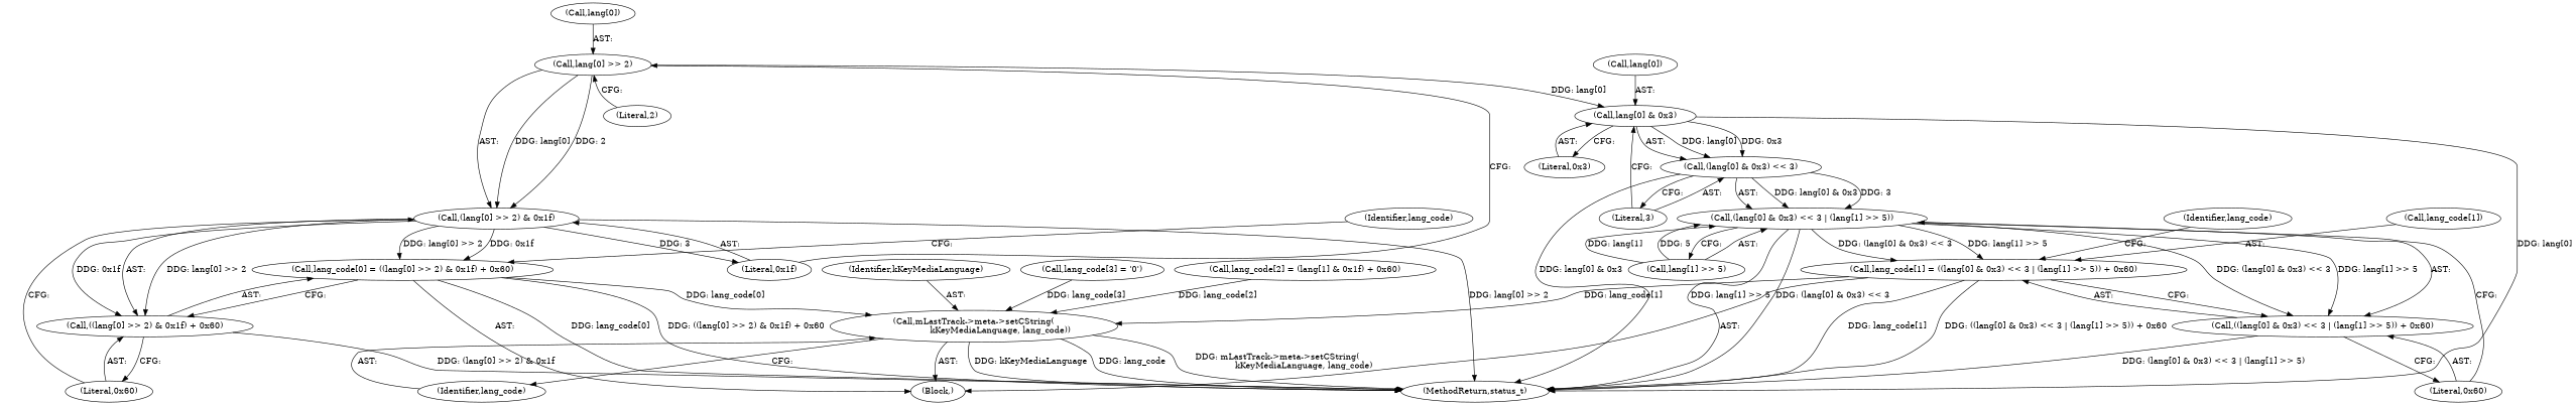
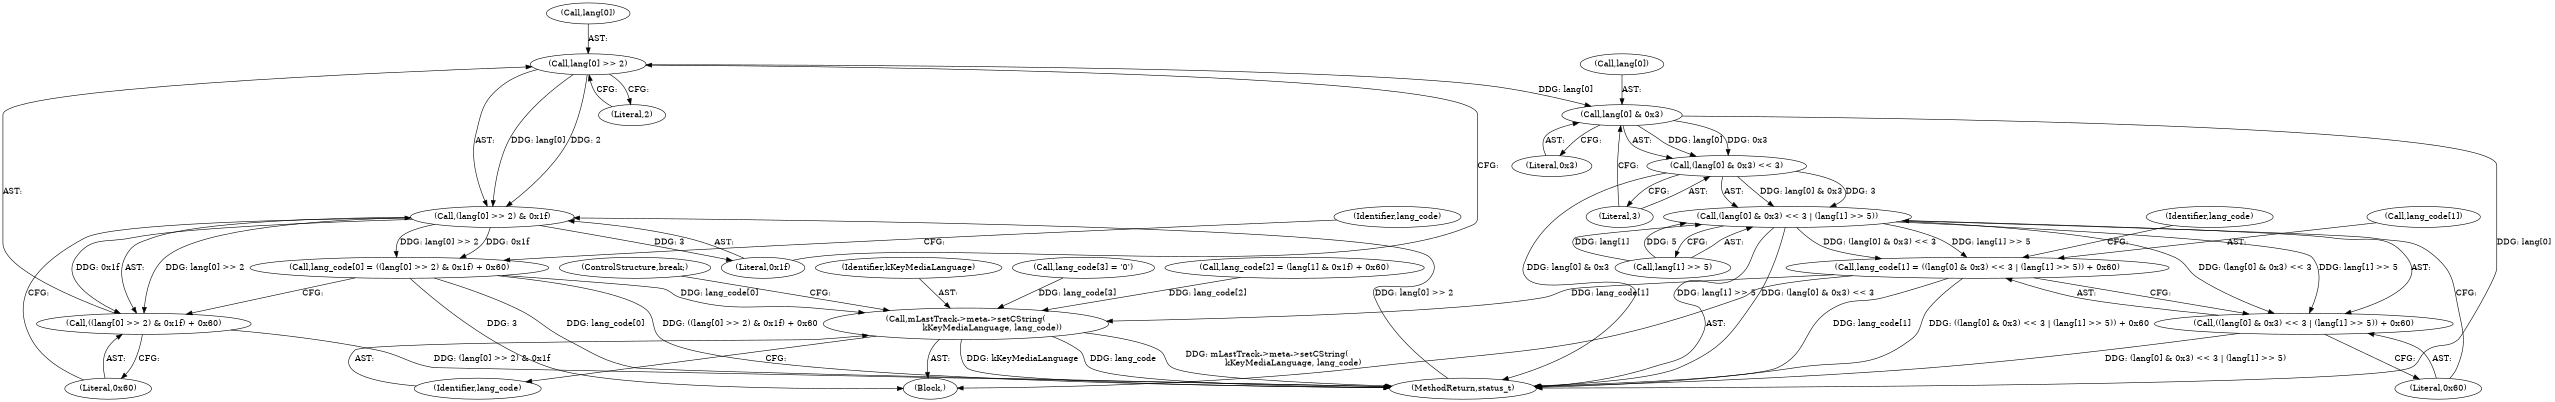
  digraph {
    n1 [label="(Call,lang[0] >> 2)"]
    n2 [label="(Call,(lang[0] >> 2) & 0x1f)"]
    n3 [label="(Call,lang[0] & 0x3)"]
    n4 [label="(Literal,2)"]
    n5 [label="(Call,lang_code[0] = ((lang[0] >> 2) & 0x1f) + 0x60)"]
    n6 [label="(Call,((lang[0] >> 2) & 0x1f) + 0x60)"]
    n7 [label="(MethodReturn,status_t)"]
    n8 [label="(Literal,0x1f)"]
    n9 [label="(Call,(lang[0] & 0x3) << 3)"]
    n10 [label="(Literal,0x3)"]
    n11 [label="(Call,mLastTrack->meta->setCString(\n                    kKeyMediaLanguage, lang_code))"]
    n12 [label="(Block,)"]
    n13 [label="(Literal,0x60)"]
    n14 [label="(Identifier,lang_code)"]
    n15 [label="(Call,(lang[0] & 0x3) << 3 | (lang[1] >> 5))"]
    n16 [label="(Literal,3)"]
    n17 [label="(Call,lang_code[1] = ((lang[0] & 0x3) << 3 | (lang[1] >> 5)) + 0x60)"]
    n18 [label="(Call,((lang[0] & 0x3) << 3 | (lang[1] >> 5)) + 0x60)"]
    n19 [label="(Call,lang[1] >> 5)"]
    n20 [label="(Literal,0x60)"]
+   n21 [label="(ControlStructure,break;)"]
    n22 [label="(Identifier,kKeyMediaLanguage)"]
    n23 [label="(Call,lang_code[3] = '\0')"]
    n24 [label="(Call,lang_code[2] = (lang[1] & 0x1f) + 0x60)"]
    n25 [label="(Call,lang_code[1])"]
    n26 [label="(Call,lang[0])"]
    n27 [label="(Call,lang[0])"]
    n28 [label="(Identifier,lang_code)"]
    n29 [label="(Identifier,lang_code)"]
    n1 -> n2 [label="AST: "]
    n1 -> n2 [label="DDG: lang[0]"]
    n1 -> n2 [label="DDG: 2"]
    n1 -> n3 [label="DDG: lang[0]"]
+   n1 -> n4 [label="CFG: "]
    n2 -> n5 [label="DDG: lang[0] >> 2"]
    n2 -> n5 [label="DDG: 0x1f"]
    n2 -> n6 [label="AST: "]
    n2 -> n6 [label="DDG: lang[0] >> 2"]
    n2 -> n6 [label="DDG: 0x1f"]
-   n2 -> n7 [label="DDG: lang[0] >> 2"]
+   n7 -> n2 [label="DDG: lang[0] >> 2"]
    n2 -> n8 [label="DDG: 3"]
    n3 -> n7 [label="DDG: lang[0]"]
    n3 -> n9 [label="AST: "]
    n3 -> n9 [label="DDG: lang[0]"]
    n3 -> n9 [label="DDG: 0x3"]
    n3 -> n10 [label="CFG: "]
    n4 -> n1 [label="CFG: "]
    n5 -> n6 [label="CFG: "]
    n5 -> n7 [label="DDG: lang_code[0]"]
    n5 -> n7 [label="DDG: ((lang[0] >> 2) & 0x1f) + 0x60"]
    n5 -> n11 [label="DDG: lang_code[0]"]
-   n5 -> n12 [label="AST: "]
-   n6 -> n5 [label="AST: "]
+   n5 -> n12 [label="DDG: 3"]
+   n6 -> n1 [label="AST: "]
    n6 -> n7 [label="DDG: (lang[0] >> 2) & 0x1f"]
    n6 -> n13 [label="CFG: "]
    n8 -> n1 [label="CFG: "]
    n8 -> n2 [label="AST: "]
    n9 -> n7 [label="DDG: lang[0] & 0x3"]
    n9 -> n15 [label="AST: "]
    n9 -> n15 [label="DDG: lang[0] & 0x3"]
    n9 -> n15 [label="DDG: 3"]
    n9 -> n16 [label="CFG: "]
    n10 -> n3 [label="AST: "]
    n11 -> n7 [label="DDG: mLastTrack->meta->setCString(\n                    kKeyMediaLanguage, lang_code)"]
    n11 -> n7 [label="DDG: kKeyMediaLanguage"]
    n11 -> n7 [label="DDG: lang_code"]
    n11 -> n12 [label="AST: "]
    n11 -> n14 [label="CFG: "]
    n13 -> n2 [label="CFG: "]
    n13 -> n6 [label="AST: "]
    n14 -> n11 [label="AST: "]
    n15 -> n7 [label="DDG: lang[1] >> 5"]
    n15 -> n7 [label="DDG: (lang[0] & 0x3) << 3"]
    n15 -> n17 [label="DDG: (lang[0] & 0x3) << 3"]
    n15 -> n17 [label="DDG: lang[1] >> 5"]
    n15 -> n18 [label="AST: "]
    n15 -> n18 [label="DDG: (lang[0] & 0x3) << 3"]
    n15 -> n18 [label="DDG: lang[1] >> 5"]
    n15 -> n19 [label="CFG: "]
    n16 -> n3 [label="CFG: "]
    n16 -> n9 [label="AST: "]
    n17 -> n7 [label="DDG: lang_code[1]"]
    n17 -> n7 [label="DDG: ((lang[0] & 0x3) << 3 | (lang[1] >> 5)) + 0x60"]
    n17 -> n11 [label="DDG: lang_code[1]"]
    n17 -> n12 [label="AST: "]
    n17 -> n18 [label="CFG: "]
    n18 -> n7 [label="DDG: (lang[0] & 0x3) << 3 | (lang[1] >> 5)"]
    n18 -> n17 [label="AST: "]
    n18 -> n20 [label="CFG: "]
    n19 -> n15 [label="AST: "]
    n19 -> n15 [label="DDG: lang[1]"]
    n19 -> n15 [label="DDG: 5"]
    n20 -> n15 [label="CFG: "]
    n20 -> n18 [label="AST: "]
+   n21 -> n11 [label="CFG: "]
    n22 -> n11 [label="AST: "]
    n23 -> n11 [label="DDG: lang_code[3]"]
    n24 -> n11 [label="DDG: lang_code[2]"]
    n25 -> n17 [label="AST: "]
    n26 -> n1 [label="AST: "]
    n27 -> n3 [label="AST: "]
    n28 -> n17 [label="CFG: "]
    n29 -> n5 [label="CFG: "]
  }
